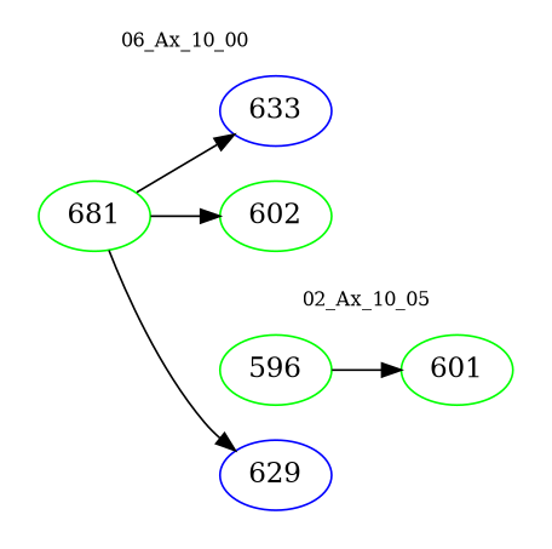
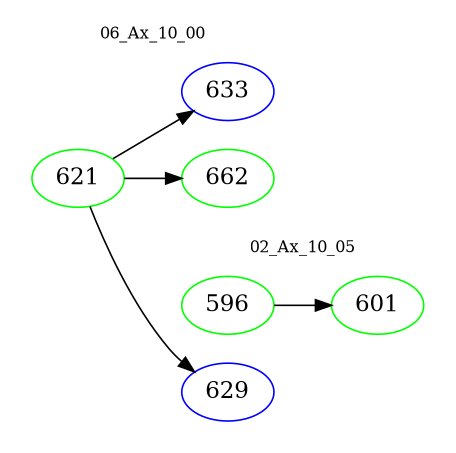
  digraph {
    rankdir=LR
    node [color=green]
    edge [color=black]
-   n1 [label=681]
-   n2 [label=602]
+   n1 [label=621]
+   n2 [label=662]
    n3 [color=blue label=633]
    n4 [label=596]
    n5 [color=blue label=629]
    n6 [label=601]
    subgraph cluster_1 {
      color=white
      fontsize=10
      label="06_Ax_10_00"
      n1
      n2
      n3
    }
    subgraph cluster_2 {
      color=white
      fontsize=10
      label="02_Ax_10_05"
      n4
      n5
      n6
    }
    n1 -> n2
    n1 -> n3
    n1 -> n5
    n4 -> n6
  }
